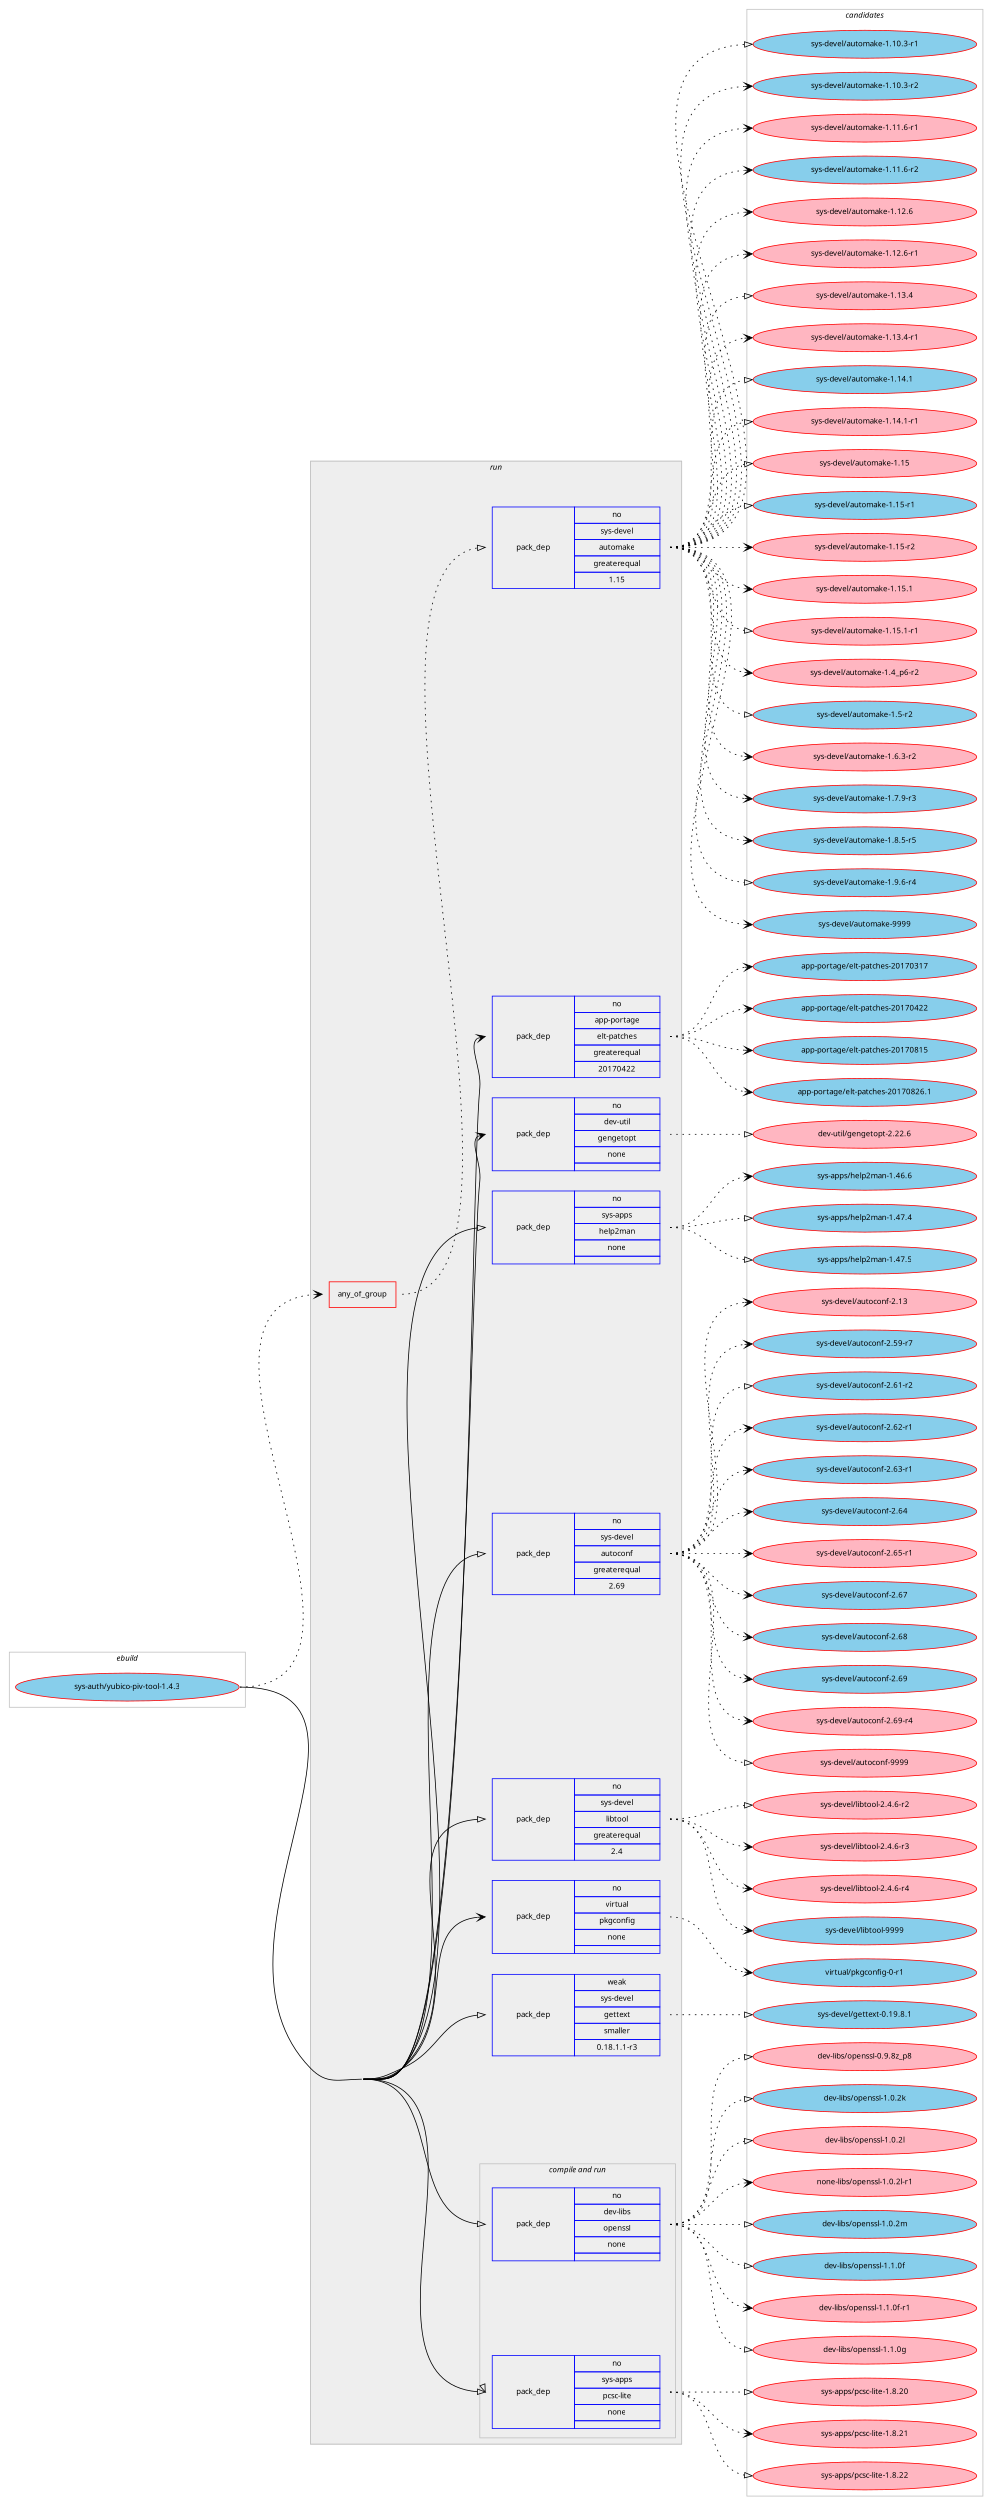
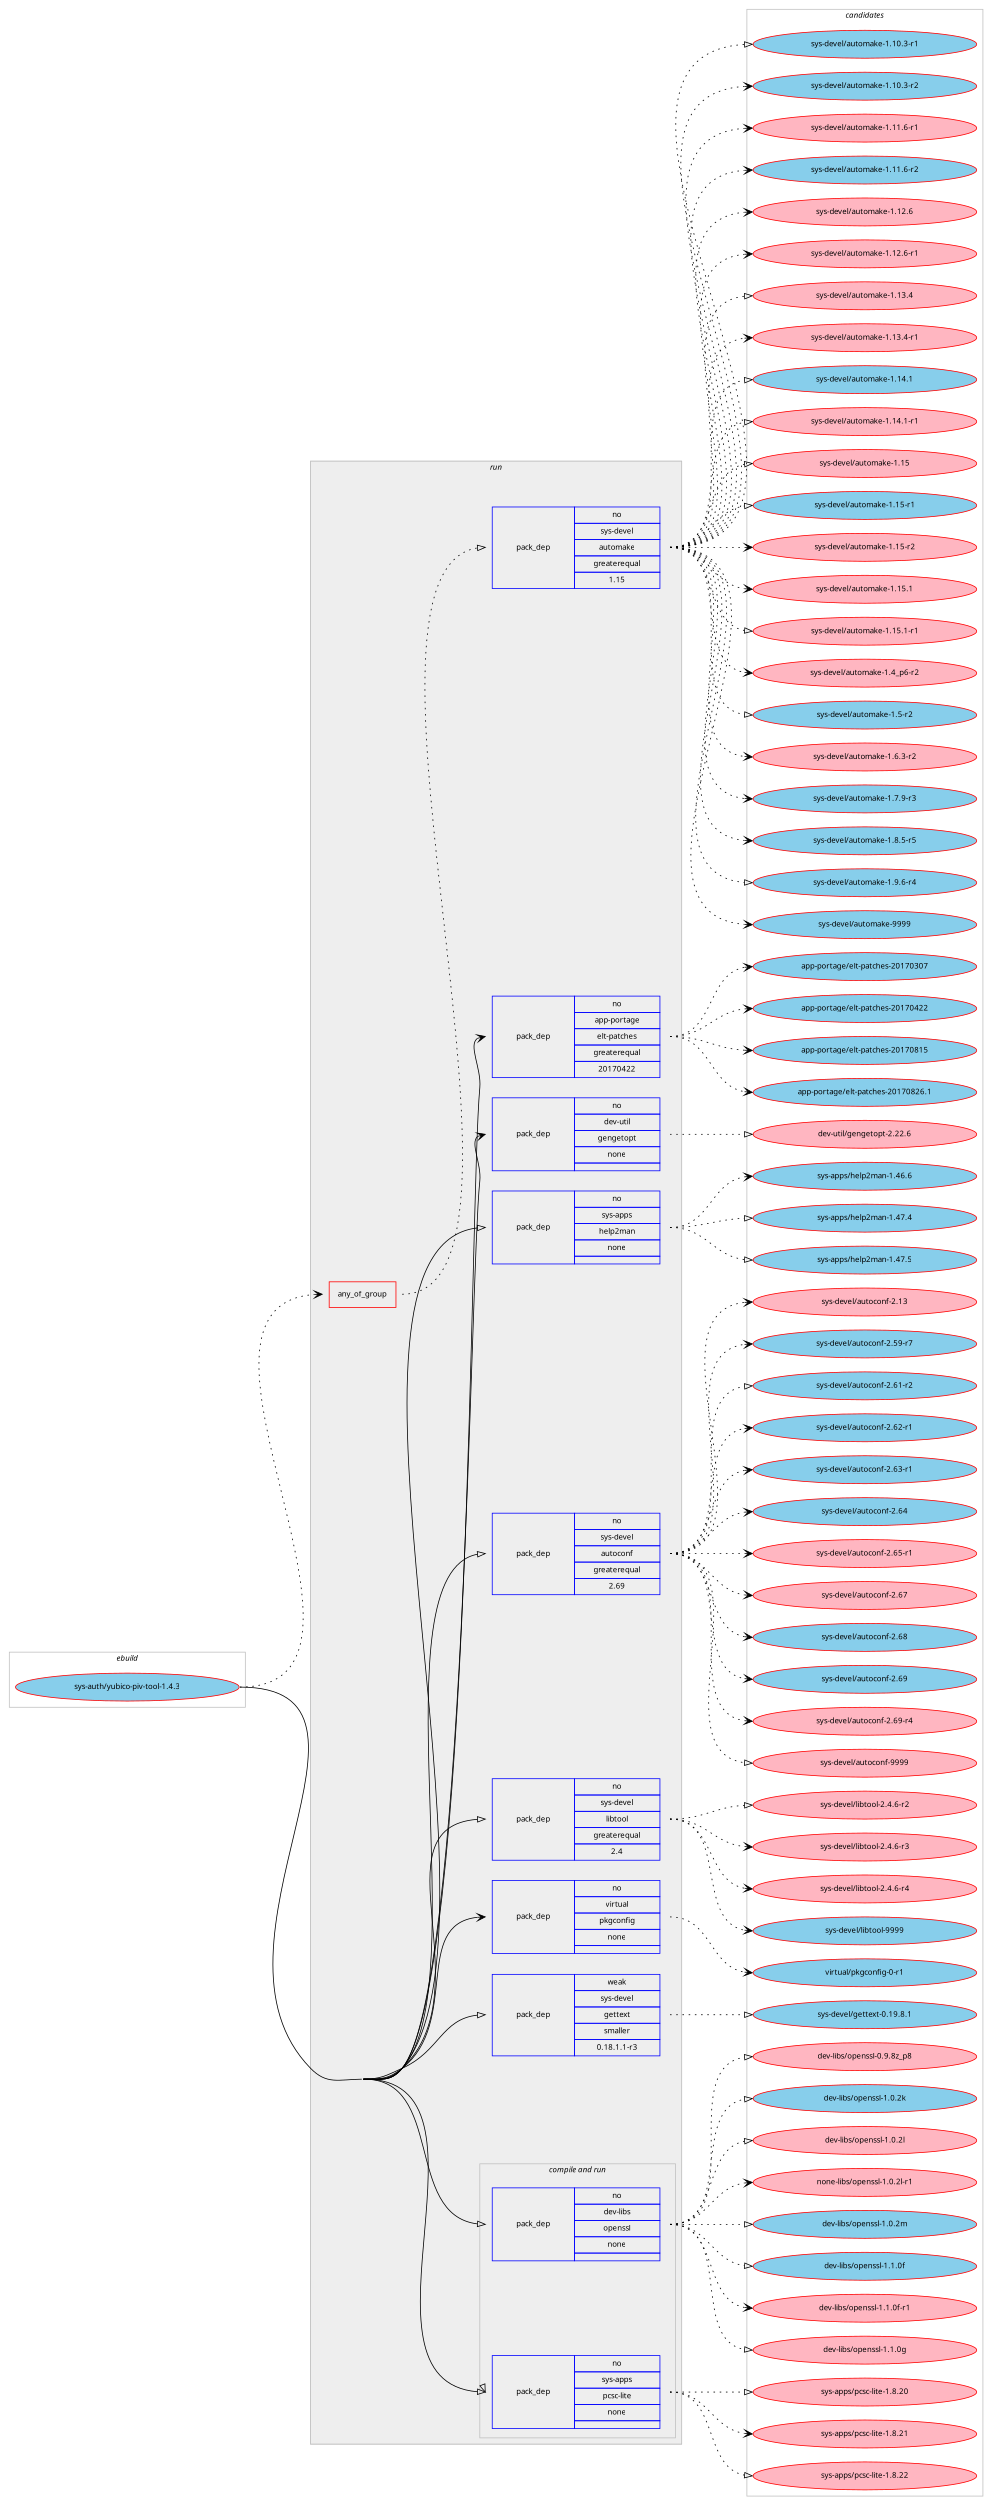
  digraph {
    compound=true
    concentrate=true
    fontname="Noto Sans"
    fontsize=10
    newrank=true
    rankdir=LR
    ranksep=1.5
    node [color=red fillcolor=skyblue fontname="Noto Sans" fontsize=10 style=filled]
    edge [arrowhead=vee fontname="Noto Sans" headport=w style=dotted tailport=e weight=100]
    n1 [label="sys-auth/yubico-piv-tool-1.4.3" width=4]
    n2 [color=blue label=<<TABLE BORDER="0" CELLBORDER="1" CELLSPACING="0" CELLPADDING="4" WIDTH="220"><TR><TD ROWSPAN="6" CELLPADDING="30">pack_dep</TD></TR><TR><TD WIDTH="110">no</TD></TR><TR><TD>sys-devel</TD></TR><TR><TD>automake</TD></TR><TR><TD>greaterequal</TD></TR><TR><TD>1.15</TD></TR></TABLE>> shape=none fillcolor="" style=""]
    n3 [label=<<TABLE BORDER="0" CELLBORDER="1" CELLSPACING="0" CELLPADDING="4"><TR><TD CELLPADDING="10">any_of_group</TD></TR></TABLE>> shape=none fillcolor="" style=""]
    n4 [color=blue label=<<TABLE BORDER="0" CELLBORDER="1" CELLSPACING="0" CELLPADDING="4" WIDTH="220"><TR><TD ROWSPAN="6" CELLPADDING="30">pack_dep</TD></TR><TR><TD WIDTH="110">no</TD></TR><TR><TD>app-portage</TD></TR><TR><TD>elt-patches</TD></TR><TR><TD>greaterequal</TD></TR><TR><TD>20170422</TD></TR></TABLE>> shape=none fillcolor="" style=""]
    n5 [color=blue label=<<TABLE BORDER="0" CELLBORDER="1" CELLSPACING="0" CELLPADDING="4" WIDTH="220"><TR><TD ROWSPAN="6" CELLPADDING="30">pack_dep</TD></TR><TR><TD WIDTH="110">no</TD></TR><TR><TD>dev-util</TD></TR><TR><TD>gengetopt</TD></TR><TR><TD>none</TD></TR><TR><TD></TD></TR></TABLE>> shape=none fillcolor="" style=""]
    n6 [color=blue label=<<TABLE BORDER="0" CELLBORDER="1" CELLSPACING="0" CELLPADDING="4" WIDTH="220"><TR><TD ROWSPAN="6" CELLPADDING="30">pack_dep</TD></TR><TR><TD WIDTH="110">no</TD></TR><TR><TD>sys-apps</TD></TR><TR><TD>help2man</TD></TR><TR><TD>none</TD></TR><TR><TD></TD></TR></TABLE>> shape=none fillcolor="" style=""]
    n7 [color=blue label=<<TABLE BORDER="0" CELLBORDER="1" CELLSPACING="0" CELLPADDING="4" WIDTH="220"><TR><TD ROWSPAN="6" CELLPADDING="30">pack_dep</TD></TR><TR><TD WIDTH="110">no</TD></TR><TR><TD>sys-devel</TD></TR><TR><TD>autoconf</TD></TR><TR><TD>greaterequal</TD></TR><TR><TD>2.69</TD></TR></TABLE>> shape=none fillcolor="" style=""]
    n8 [color=blue label=<<TABLE BORDER="0" CELLBORDER="1" CELLSPACING="0" CELLPADDING="4" WIDTH="220"><TR><TD ROWSPAN="6" CELLPADDING="30">pack_dep</TD></TR><TR><TD WIDTH="110">no</TD></TR><TR><TD>sys-devel</TD></TR><TR><TD>libtool</TD></TR><TR><TD>greaterequal</TD></TR><TR><TD>2.4</TD></TR></TABLE>> shape=none fillcolor="" style=""]
    n9 [color=blue label=<<TABLE BORDER="0" CELLBORDER="1" CELLSPACING="0" CELLPADDING="4" WIDTH="220"><TR><TD ROWSPAN="6" CELLPADDING="30">pack_dep</TD></TR><TR><TD WIDTH="110">no</TD></TR><TR><TD>virtual</TD></TR><TR><TD>pkgconfig</TD></TR><TR><TD>none</TD></TR><TR><TD></TD></TR></TABLE>> shape=none fillcolor="" style=""]
    n10 [color=blue label=<<TABLE BORDER="0" CELLBORDER="1" CELLSPACING="0" CELLPADDING="4" WIDTH="220"><TR><TD ROWSPAN="6" CELLPADDING="30">pack_dep</TD></TR><TR><TD WIDTH="110">weak</TD></TR><TR><TD>sys-devel</TD></TR><TR><TD>gettext</TD></TR><TR><TD>smaller</TD></TR><TR><TD>0.18.1.1-r3</TD></TR></TABLE>> shape=none fillcolor="" style=""]
    n11 [color=blue label=<<TABLE BORDER="0" CELLBORDER="1" CELLSPACING="0" CELLPADDING="4" WIDTH="220"><TR><TD ROWSPAN="6" CELLPADDING="30">pack_dep</TD></TR><TR><TD WIDTH="110">no</TD></TR><TR><TD>dev-libs</TD></TR><TR><TD>openssl</TD></TR><TR><TD>none</TD></TR><TR><TD></TD></TR></TABLE>> shape=none fillcolor="" style=""]
    n12 [color=blue label=<<TABLE BORDER="0" CELLBORDER="1" CELLSPACING="0" CELLPADDING="4" WIDTH="220"><TR><TD ROWSPAN="6" CELLPADDING="30">pack_dep</TD></TR><TR><TD WIDTH="110">no</TD></TR><TR><TD>sys-apps</TD></TR><TR><TD>pcsc-lite</TD></TR><TR><TD>none</TD></TR><TR><TD></TD></TR></TABLE>> shape=none fillcolor="" style=""]
    n13 [label="sys-devel/automake-1.10.3-r1" width=4]
    n14 [label="sys-devel/automake-1.10.3-r2" width=4]
    n15 [fillcolor=lightpink label="sys-devel/automake-1.11.6-r1" width=4]
    n16 [label="sys-devel/automake-1.11.6-r2" width=4]
    n17 [fillcolor=lightpink label="sys-devel/automake-1.12.6" width=4]
    n18 [fillcolor=lightpink label="sys-devel/automake-1.12.6-r1" width=4]
    n19 [fillcolor=lightpink label="sys-devel/automake-1.13.4" width=4]
    n20 [fillcolor=lightpink label="sys-devel/automake-1.13.4-r1" width=4]
    n21 [label="sys-devel/automake-1.14.1" width=4]
    n22 [fillcolor=lightpink label="sys-devel/automake-1.14.1-r1" width=4]
    n23 [fillcolor=lightpink label="sys-devel/automake-1.15" width=4]
    n24 [label="sys-devel/automake-1.15-r1" width=4]
    n25 [fillcolor=lightpink label="sys-devel/automake-1.15-r2" width=4]
    n26 [fillcolor=lightpink label="sys-devel/automake-1.15.1" width=4]
    n27 [fillcolor=lightpink label="sys-devel/automake-1.15.1-r1" width=4]
    n28 [fillcolor=lightpink label="sys-devel/automake-1.4_p6-r2" width=4]
    n29 [label="sys-devel/automake-1.5-r2" width=4]
    n30 [fillcolor=lightpink label="sys-devel/automake-1.6.3-r2" width=4]
    n31 [label="sys-devel/automake-1.7.9-r3" width=4]
    n32 [label="sys-devel/automake-1.8.5-r5" width=4]
    n33 [label="sys-devel/automake-1.9.6-r4" width=4]
    n34 [label="sys-devel/automake-9999" width=4]
-   n35 [label="app-portage/elt-patches-20170317" width=4]
+   n35 [label="app-portage/elt-patches-20170307" width=4]
    n36 [label="app-portage/elt-patches-20170422" width=4]
    n37 [label="app-portage/elt-patches-20170815" width=4]
    n38 [label="app-portage/elt-patches-20170826.1" width=4]
    n39 [fillcolor=lightpink label="dev-util/gengetopt-2.22.6" width=4]
    n40 [label="sys-apps/help2man-1.46.6" width=4]
    n41 [label="sys-apps/help2man-1.47.4" width=4]
    n42 [label="sys-apps/help2man-1.47.5" width=4]
    n43 [fillcolor=lightpink label="sys-devel/autoconf-2.13" width=4]
    n44 [label="sys-devel/autoconf-2.59-r7" width=4]
    n45 [label="sys-devel/autoconf-2.61-r2" width=4]
    n46 [label="sys-devel/autoconf-2.62-r1" width=4]
    n47 [label="sys-devel/autoconf-2.63-r1" width=4]
    n48 [label="sys-devel/autoconf-2.64" width=4]
    n49 [fillcolor=lightpink label="sys-devel/autoconf-2.65-r1" width=4]
-   n50 [label="sys-devel/autoconf-2.67" width=4]
+   n50 [fillcolor=lightpink label="sys-devel/autoconf-2.67" width=4]
    n51 [label="sys-devel/autoconf-2.68" width=4]
    n52 [label="sys-devel/autoconf-2.69" width=4]
    n53 [fillcolor=lightpink label="sys-devel/autoconf-2.69-r4" width=4]
    n54 [fillcolor=lightpink label="sys-devel/autoconf-9999" width=4]
    n55 [fillcolor=lightpink label="sys-devel/libtool-2.4.6-r2" width=4]
    n56 [fillcolor=lightpink label="sys-devel/libtool-2.4.6-r3" width=4]
    n57 [fillcolor=lightpink label="sys-devel/libtool-2.4.6-r4" width=4]
    n58 [label="sys-devel/libtool-9999" width=4]
    n59 [label="virtual/pkgconfig-0-r1" width=4]
    n60 [label="sys-devel/gettext-0.19.8.1" width=4]
    n61 [fillcolor=lightpink label="dev-libs/openssl-0.9.8z_p8" width=4]
    n62 [label="dev-libs/openssl-1.0.2k" width=4]
    n63 [fillcolor=lightpink label="dev-libs/openssl-1.0.2l" width=4]
    n64 [fillcolor=lightpink label="none-libs/openssl-1.0.2l-r1" width=4]
    n65 [label="dev-libs/openssl-1.0.2m" width=4]
    n66 [label="dev-libs/openssl-1.1.0f" width=4]
    n67 [fillcolor=lightpink label="dev-libs/openssl-1.1.0f-r1" width=4]
    n68 [fillcolor=lightpink label="dev-libs/openssl-1.1.0g" width=4]
    n69 [fillcolor=lightpink label="sys-apps/pcsc-lite-1.8.20" width=4]
    n70 [fillcolor=lightpink label="sys-apps/pcsc-lite-1.8.21" width=4]
    n71 [fillcolor=lightpink label="sys-apps/pcsc-lite-1.8.22" width=4]
    subgraph cluster_1 {
      color=gray
      label=<<i>ebuild</i>>
      rank=same
      n1
    }
    subgraph cluster_2 {
      color=gray
      label=<<i>dependencies</i>>
      subgraph cluster_3 {
        color=gray
        fillcolor="#eeeeee"
        label=<<i>compile</i>>
        style=filled
        subgraph sub_4 {
          color=gray
          fillcolor="#eeeeee"
          label=<<i>compile</i>>
          style=filled
          n4
        }
        subgraph sub_5 {
          color=gray
          fillcolor="#eeeeee"
          label=<<i>compile</i>>
          style=filled
          n3
          subgraph sub_6 {
            color=gray
            fillcolor="#eeeeee"
            label=<<i>compile</i>>
            style=filled
            n2
          }
        }
        subgraph sub_7 {
          color=gray
          fillcolor="#eeeeee"
          label=<<i>compile</i>>
          style=filled
          n5
        }
        subgraph sub_8 {
          color=gray
          fillcolor="#eeeeee"
          label=<<i>compile</i>>
          style=filled
          n6
        }
        subgraph sub_9 {
          color=gray
          fillcolor="#eeeeee"
          label=<<i>compile</i>>
          style=filled
          n7
        }
        subgraph sub_10 {
          color=gray
          fillcolor="#eeeeee"
          label=<<i>compile</i>>
          style=filled
          n8
        }
        subgraph sub_11 {
          color=gray
          fillcolor="#eeeeee"
          label=<<i>compile</i>>
          style=filled
          n9
        }
        subgraph sub_12 {
          color=gray
          fillcolor="#eeeeee"
          label=<<i>compile</i>>
          style=filled
          n10
        }
      }
      subgraph cluster_13 {
        color=gray
        fillcolor="#eeeeee"
        label=<<i>run</i>>
        style=filled
      }
      subgraph cluster_14 {
        color=gray
        fillcolor="#eeeeee"
        label=<<i>compile and run</i>>
        style=filled
        subgraph sub_15 {
          color=gray
          fillcolor="#eeeeee"
          label=<<i>compile and run</i>>
          style=filled
          n11
        }
        subgraph sub_16 {
          color=gray
          fillcolor="#eeeeee"
          label=<<i>compile and run</i>>
          style=filled
          n12
        }
      }
    }
    subgraph cluster_17 {
      color=gray
      label=<<i>candidates</i>>
      rank=same
      subgraph sub_18 {
        color=black
        label=<<i>candidates</i>>
        nodesep=1
        rank=same
        n13
        n14
        n15
        n16
        n17
        n18
        n19
        n20
        n21
        n22
        n23
        n24
        n25
        n26
        n27
        n28
        n29
        n30
        n31
        n32
        n33
        n34
      }
      subgraph sub_19 {
        color=black
        label=<<i>candidates</i>>
        nodesep=1
        rank=same
        n35
        n36
        n37
        n38
      }
      subgraph sub_20 {
        color=black
        label=<<i>candidates</i>>
        nodesep=1
        rank=same
        n39
      }
      subgraph sub_21 {
        color=black
        label=<<i>candidates</i>>
        nodesep=1
        rank=same
        n40
        n41
        n42
      }
      subgraph sub_22 {
        color=black
        label=<<i>candidates</i>>
        nodesep=1
        rank=same
        n43
        n44
        n45
        n46
        n47
        n48
        n49
        n50
        n51
        n52
        n53
        n54
      }
      subgraph sub_23 {
        color=black
        label=<<i>candidates</i>>
        nodesep=1
        rank=same
        n55
        n56
        n57
        n58
      }
      subgraph sub_24 {
        color=black
        label=<<i>candidates</i>>
        nodesep=1
        rank=same
        n59
      }
      subgraph sub_25 {
        color=black
        label=<<i>candidates</i>>
        nodesep=1
        rank=same
        n60
      }
      subgraph sub_26 {
        color=black
        label=<<i>candidates</i>>
        nodesep=1
        rank=same
        n61
        n62
        n63
        n64
        n65
        n66
        n67
        n68
      }
      subgraph sub_27 {
        color=black
        label=<<i>candidates</i>>
        nodesep=1
        rank=same
        n69
        n70
        n71
      }
    }
    n1 -> n3 [weight=20]
    n1 -> n4 [style=solid weight=20]
    n1 -> n5 [style=solid weight=20]
    n1 -> n6 [arrowhead=onormal style=solid weight=20]
    n1 -> n7 [arrowhead=onormal style=solid weight=20]
    n1 -> n8 [arrowhead=onormal style=solid weight=20]
    n1 -> n9 [style=solid weight=20]
    n1 -> n10 [arrowhead=onormal style=solid weight=20]
    n1 -> n11 [arrowhead=onormal style=solid weight=20]
    n1 -> n12 [arrowhead=onormal style=solid weight=20]
    n2 -> n13 [arrowhead=onormal]
    n2 -> n14
    n2 -> n15
    n2 -> n16
    n2 -> n17
    n2 -> n18
    n2 -> n19 [arrowhead=onormal]
    n2 -> n20
    n2 -> n21 [arrowhead=onormal]
    n2 -> n22 [arrowhead=onormal]
    n2 -> n23 [arrowhead=onormal]
    n2 -> n24 [arrowhead=onormal]
    n2 -> n25
    n2 -> n26
    n2 -> n27 [arrowhead=onormal]
    n2 -> n28
    n2 -> n29 [arrowhead=onormal]
    n2 -> n30
    n2 -> n31
    n2 -> n32
    n2 -> n33 [arrowhead=onormal]
    n2 -> n34
    n3 -> n2 [arrowhead=onormal weight=20]
    n4 -> n35
    n4 -> n36
    n4 -> n37
    n4 -> n38
    n5 -> n39 [arrowhead=onormal]
    n6 -> n40
    n6 -> n41 [arrowhead=onormal]
    n6 -> n42 [arrowhead=onormal]
    n7 -> n43
    n7 -> n44
    n7 -> n45 [arrowhead=onormal]
    n7 -> n46
    n7 -> n47
    n7 -> n48
    n7 -> n49
    n7 -> n50
    n7 -> n51
    n7 -> n52
    n7 -> n53
    n7 -> n54 [arrowhead=onormal]
    n8 -> n55 [arrowhead=onormal]
    n8 -> n56
    n8 -> n57
    n8 -> n58
    n9 -> n59
    n10 -> n60 [arrowhead=onormal]
    n11 -> n61 [arrowhead=onormal]
    n11 -> n62 [arrowhead=onormal]
    n11 -> n63 [arrowhead=onormal]
    n11 -> n64
    n11 -> n65 [arrowhead=onormal]
    n11 -> n66 [arrowhead=onormal]
    n11 -> n67
    n11 -> n68 [arrowhead=onormal]
    n12 -> n69 [arrowhead=onormal]
    n12 -> n70
    n12 -> n71 [arrowhead=onormal]
  }
